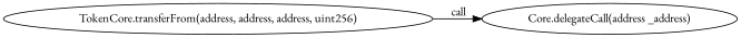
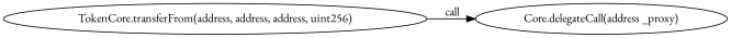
  digraph {
    rankdir=LR
    fontname="EB Garamond"
    node [fontname="EB Garamond"]
    "TokenCore.transferFrom(address, address, address, uint256)" [height=0.5 width=6.7943]
-   "Core.delegateCall(address _proxy)" [height=0.5 width=4.0457 label="Core.delegateCall(address _address)"]
+   "Core.delegateCall(address _proxy)" [height=0.5 width=4.0457]
    "TokenCore.transferFrom(address, address, address, uint256)" -> "Core.delegateCall(address _proxy)" [label=" call" fontname="EB Garamond"]
  }
